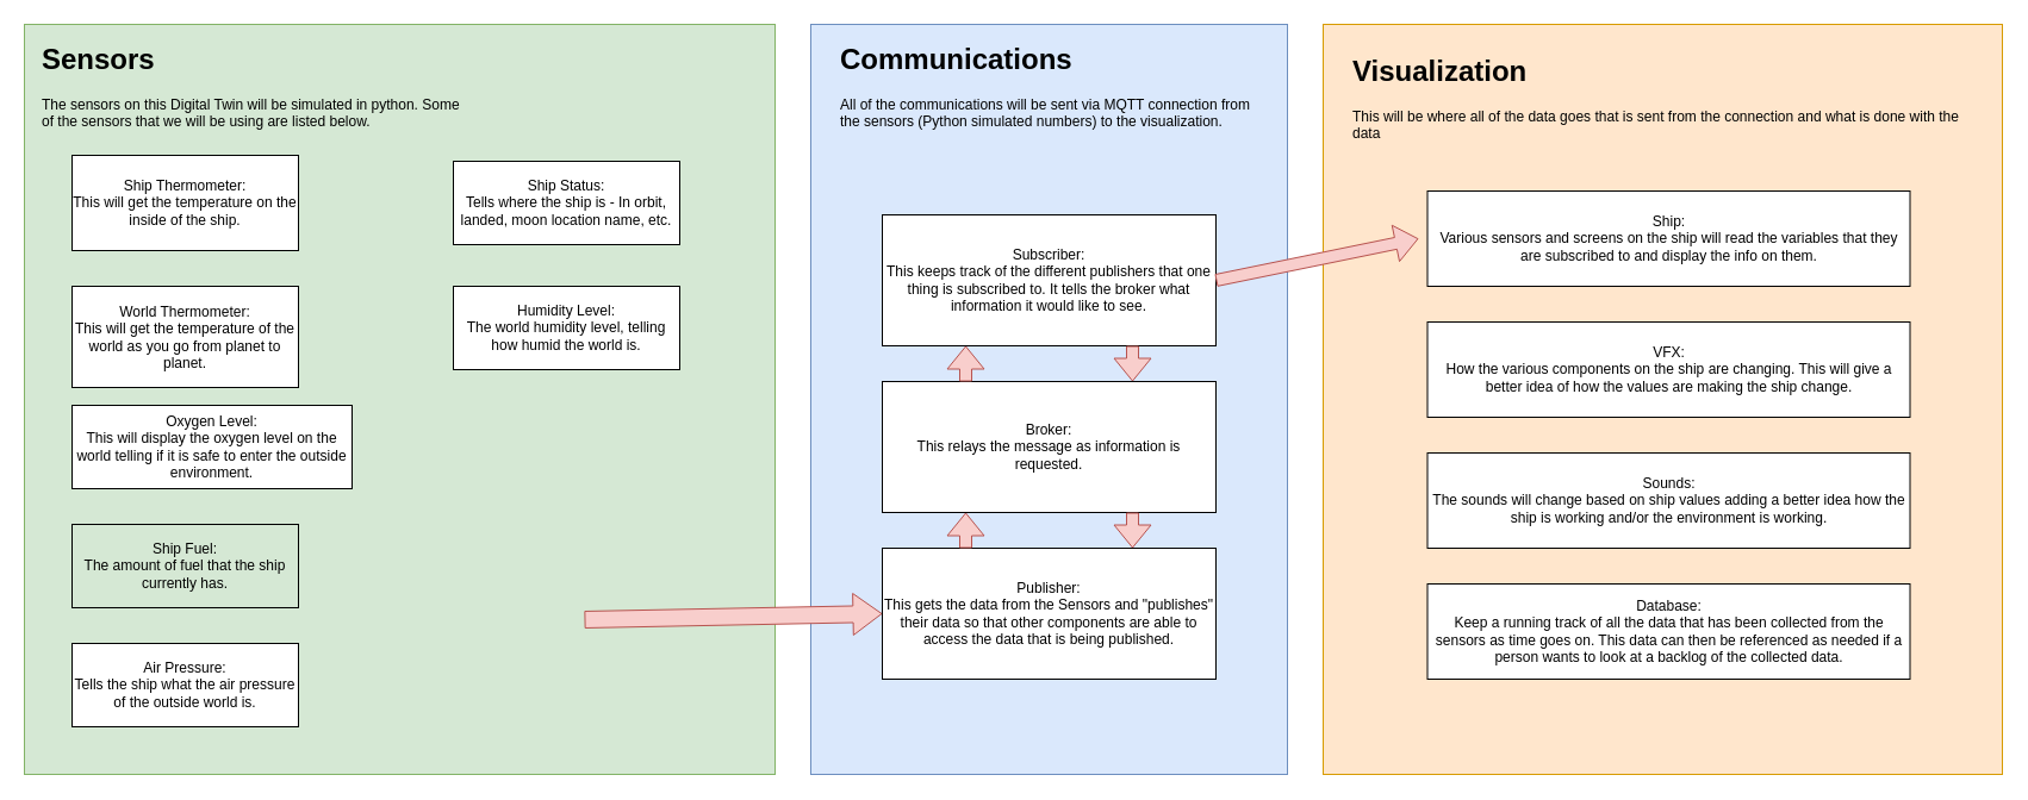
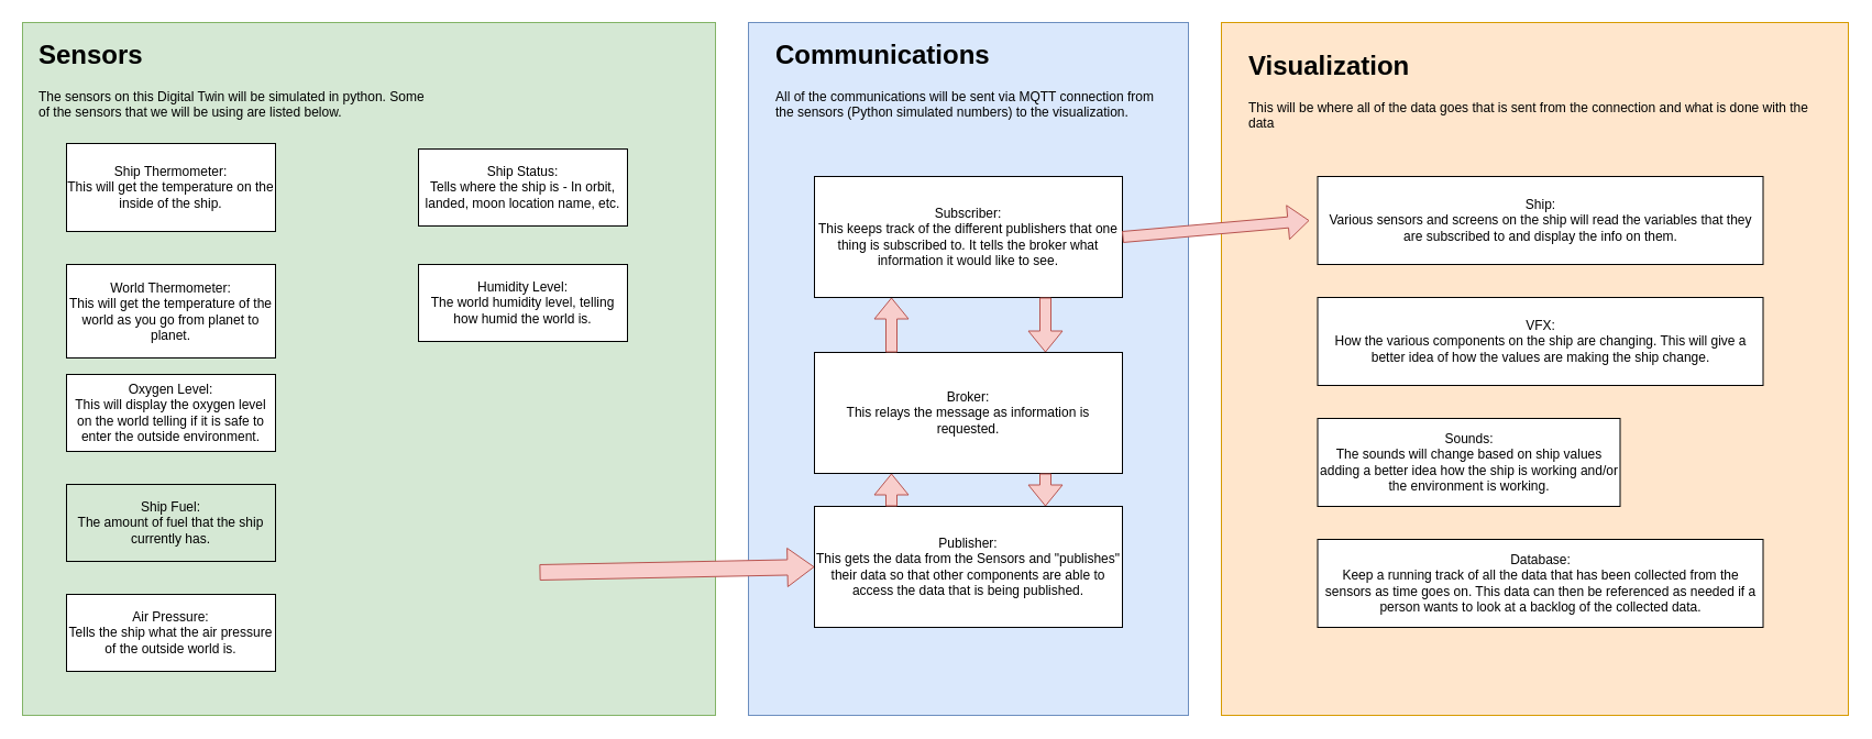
  <mxCell id="0" />
  <mxCell id="1" parent="0" />
  <mxCell id="2" value="" style="whiteSpace=wrap;html=1;aspect=fixed;fillColor=#d5e8d4;strokeColor=#82b366;" vertex="1" parent="1"><mxGeometry x="20" y="20" width="630" height="630" as="geometry" /></mxCell>
  <mxCell id="3" value="&lt;h1&gt;Sensors&lt;/h1&gt;&lt;p&gt;The sensors on this Digital Twin will be simulated in python. Some of the sensors that we will be using are listed below.&lt;br&gt;&lt;/p&gt;" style="text;html=1;strokeColor=none;fillColor=none;spacing=5;spacingTop=-20;whiteSpace=wrap;overflow=hidden;rounded=0;" vertex="1" parent="1"><mxGeometry x="30" y="30" width="370" height="120" as="geometry" /></mxCell>
  <mxCell id="4" value="&lt;div&gt;Ship Thermometer:&lt;/div&gt;&lt;div&gt;This will get the temperature on the inside of the ship.&lt;br&gt;&lt;/div&gt;" style="rounded=0;whiteSpace=wrap;html=1;" vertex="1" parent="1"><mxGeometry x="60" y="130" width="190" height="80" as="geometry" /></mxCell>
  <mxCell id="5" value="&lt;div&gt;World Thermometer:&lt;/div&gt;&lt;div&gt;This will get the temperature of the world as you go from planet to planet.&lt;br&gt;&lt;/div&gt;" style="rounded=0;whiteSpace=wrap;html=1;" vertex="1" parent="1"><mxGeometry x="60" y="240" width="190" height="85" as="geometry" /></mxCell>
- <mxCell id="6" value="&lt;div&gt;Oxygen Level:&lt;/div&gt;&lt;div&gt;This will display the oxygen level on the world telling if it is safe to enter the outside environment.&lt;br&gt;&lt;/div&gt;" style="rounded=0;whiteSpace=wrap;html=1;" vertex="1" parent="1"><mxGeometry x="60" y="340" width="235" height="70" as="geometry" /></mxCell>
+ <mxCell id="6" value="&lt;div&gt;Oxygen Level:&lt;/div&gt;&lt;div&gt;This will display the oxygen level on the world telling if it is safe to enter the outside environment.&lt;br&gt;&lt;/div&gt;" style="rounded=0;whiteSpace=wrap;html=1;" vertex="1" parent="1"><mxGeometry x="60" y="340" width="190" height="70" as="geometry" /></mxCell>
  <mxCell id="7" value="&lt;div&gt;Ship Fuel:&lt;/div&gt;&lt;div&gt;The amount of fuel that the ship currently has.&lt;br&gt;&lt;/div&gt;" style="rounded=0;whiteSpace=wrap;html=1;fillColor=#d5e8d4;" vertex="1" parent="1"><mxGeometry x="60" y="440" width="190" height="70" as="geometry" /></mxCell>
  <mxCell id="8" value="&lt;div&gt;Air Pressure:&lt;/div&gt;&lt;div&gt;Tells the ship what the air pressure of the outside world is.&lt;br&gt;&lt;/div&gt;" style="rounded=0;whiteSpace=wrap;html=1;" vertex="1" parent="1"><mxGeometry x="60" y="540" width="190" height="70" as="geometry" /></mxCell>
  <mxCell id="9" value="&lt;div&gt;Ship Status:&lt;/div&gt;&lt;div&gt;Tells where the ship is - In orbit, landed, moon location name, etc.&lt;br&gt;&lt;/div&gt;" style="rounded=0;whiteSpace=wrap;html=1;" vertex="1" parent="1"><mxGeometry x="380" y="135" width="190" height="70" as="geometry" /></mxCell>
  <mxCell id="10" value="&lt;div&gt;Humidity Level:&lt;/div&gt;&lt;div&gt;The world humidity level, telling how humid the world is.&lt;br&gt;&lt;/div&gt;" style="rounded=0;whiteSpace=wrap;html=1;" vertex="1" parent="1"><mxGeometry x="380" y="240" width="190" height="70" as="geometry" /></mxCell>
  <mxCell id="11" value="" style="rounded=0;whiteSpace=wrap;html=1;fillColor=#dae8fc;strokeColor=#6c8ebf;" vertex="1" parent="1"><mxGeometry x="680" y="20" width="400" height="630" as="geometry" /></mxCell>
  <mxCell id="12" value="&lt;h1&gt;Communications&lt;/h1&gt;&lt;p&gt;All of the communications will be sent via MQTT connection from the sensors (Python simulated numbers) to the visualization.&lt;br&gt;&lt;/p&gt;" style="text;html=1;strokeColor=none;fillColor=none;spacing=5;spacingTop=-20;whiteSpace=wrap;overflow=hidden;rounded=0;" vertex="1" parent="1"><mxGeometry x="700" y="30" width="370" height="120" as="geometry" /></mxCell>
- <mxCell id="13" value="&lt;div&gt;Subscriber:&lt;/div&gt;&lt;div&gt;This keeps track of the different publishers that one thing is subscribed to. It tells the broker what information it would like to see.&lt;br&gt;&lt;/div&gt;" style="rounded=0;whiteSpace=wrap;html=1;" vertex="1" parent="1"><mxGeometry x="740" y="180" width="280" height="110" as="geometry" /></mxCell>
+ <mxCell id="13" value="&lt;div&gt;Subscriber:&lt;/div&gt;&lt;div&gt;This keeps track of the different publishers that one thing is subscribed to. It tells the broker what information it would like to see.&lt;br&gt;&lt;/div&gt;" style="rounded=0;whiteSpace=wrap;html=1;" vertex="1" parent="1"><mxGeometry x="740" y="160" width="280" height="110" as="geometry" /></mxCell>
  <mxCell id="14" value="&lt;div&gt;Publisher:&lt;/div&gt;&lt;div&gt;This gets the data from the Sensors and &quot;publishes&quot; their data so that other components are able to access the data that is being published.&lt;br&gt;&lt;/div&gt;" style="rounded=0;whiteSpace=wrap;html=1;" vertex="1" parent="1"><mxGeometry x="740" y="460" width="280" height="110" as="geometry" /></mxCell>
  <mxCell id="15" value="&lt;div&gt;Broker:&lt;/div&gt;&lt;div&gt;This relays the message as information is requested.&lt;br&gt;&lt;/div&gt;" style="rounded=0;whiteSpace=wrap;html=1;" vertex="1" parent="1"><mxGeometry x="740" y="320" width="280" height="110" as="geometry" /></mxCell>
  <mxCell id="16" value="" style="shape=flexArrow;endArrow=classic;html=1;rounded=0;width=14;endSize=7.68;entryX=0;entryY=0.5;entryDx=0;entryDy=0;fillColor=#f8cecc;strokeColor=#b85450;" edge="1" parent="1" target="14"><mxGeometry width="50" height="50" relative="1" as="geometry"><mxPoint x="490" y="520" as="sourcePoint" /><mxPoint x="550" y="480" as="targetPoint" /></mxGeometry></mxCell>
  <mxCell id="17" value="" style="shape=flexArrow;endArrow=classic;html=1;rounded=0;exitX=0.25;exitY=0;exitDx=0;exitDy=0;entryX=0.25;entryY=1;entryDx=0;entryDy=0;fillColor=#f8cecc;strokeColor=#b85450;" edge="1" parent="1" source="14" target="15"><mxGeometry width="50" height="50" relative="1" as="geometry"><mxPoint x="950" y="530" as="sourcePoint" /><mxPoint x="1000" y="480" as="targetPoint" /></mxGeometry></mxCell>
  <mxCell id="18" value="" style="shape=flexArrow;endArrow=classic;html=1;rounded=0;exitX=0.25;exitY=0;exitDx=0;exitDy=0;entryX=0.25;entryY=1;entryDx=0;entryDy=0;fillColor=#f8cecc;strokeColor=#b85450;" edge="1" parent="1" source="15" target="13"><mxGeometry width="50" height="50" relative="1" as="geometry"><mxPoint x="820" y="350" as="sourcePoint" /><mxPoint x="870" y="300" as="targetPoint" /></mxGeometry></mxCell>
  <mxCell id="19" value="" style="rounded=0;whiteSpace=wrap;html=1;fillColor=#ffe6cc;strokeColor=#d79b00;" vertex="1" parent="1"><mxGeometry x="1110" y="20" width="570" height="630" as="geometry" /></mxCell>
  <mxCell id="20" value="&lt;h1&gt;Visualization&lt;/h1&gt;&lt;p&gt;This will be where all of the data goes that is sent from the connection and what is done with the data&lt;br&gt;&lt;/p&gt;" style="text;html=1;strokeColor=none;fillColor=none;spacing=5;spacingTop=-20;whiteSpace=wrap;overflow=hidden;rounded=0;" vertex="1" parent="1"><mxGeometry x="1130" y="40" width="540" height="120" as="geometry" /></mxCell>
  <mxCell id="21" value="" style="shape=flexArrow;endArrow=classic;html=1;rounded=0;exitX=1;exitY=0.5;exitDx=0;exitDy=0;fillColor=#f8cecc;strokeColor=#b85450;" edge="1" parent="1" source="13"><mxGeometry width="50" height="50" relative="1" as="geometry"><mxPoint x="1140" y="240" as="sourcePoint" /><mxPoint x="1190" y="200" as="targetPoint" /></mxGeometry></mxCell>
  <mxCell id="22" value="&lt;div&gt;Ship: &lt;br&gt;&lt;/div&gt;&lt;div&gt;Various sensors and screens on the ship will read the variables that they are subscribed to and display the info on them.&lt;br&gt;&lt;/div&gt;" style="rounded=0;whiteSpace=wrap;html=1;" vertex="1" parent="1"><mxGeometry x="1197.5" y="160" width="405" height="80" as="geometry" /></mxCell>
  <mxCell id="23" value="&lt;div&gt;VFX: &lt;br&gt;&lt;/div&gt;&lt;div&gt;How the various components on the ship are changing. This will give a better idea of how the values are making the ship change.&lt;br&gt;&lt;/div&gt;" style="rounded=0;whiteSpace=wrap;html=1;" vertex="1" parent="1"><mxGeometry x="1197.5" y="270" width="405" height="80" as="geometry" /></mxCell>
- <mxCell id="24" value="&lt;div&gt;Sounds:&lt;br&gt;&lt;/div&gt;&lt;div&gt;The sounds will change based on ship values adding a better idea how the ship is working and/or the environment is working.&lt;br&gt;&lt;/div&gt;" style="rounded=0;whiteSpace=wrap;html=1;" vertex="1" parent="1"><mxGeometry x="1197.5" y="380" width="405" height="80" as="geometry" /></mxCell>
+ <mxCell id="24" value="&lt;div&gt;Sounds:&lt;br&gt;&lt;/div&gt;&lt;div&gt;The sounds will change based on ship values adding a better idea how the ship is working and/or the environment is working.&lt;br&gt;&lt;/div&gt;" style="rounded=0;whiteSpace=wrap;html=1;" vertex="1" parent="1"><mxGeometry x="1197.5" y="380" width="275" height="80" as="geometry" /></mxCell>
  <mxCell id="25" value="&lt;div&gt;Database:&lt;/div&gt;&lt;div&gt;Keep a running track of all the data that has been collected from the sensors as time goes on. This data can then be referenced as needed if a person wants to look at a backlog of the collected data.&lt;br&gt;&lt;/div&gt;" style="rounded=0;whiteSpace=wrap;html=1;" vertex="1" parent="1"><mxGeometry x="1197.5" y="490" width="405" height="80" as="geometry" /></mxCell>
  <mxCell id="26" value="" style="shape=flexArrow;endArrow=classic;html=1;rounded=0;exitX=0.75;exitY=1;exitDx=0;exitDy=0;entryX=0.75;entryY=0;entryDx=0;entryDy=0;fillColor=#f8cecc;strokeColor=#b85450;" edge="1" parent="1" source="13" target="15"><mxGeometry width="50" height="50" relative="1" as="geometry"><mxPoint x="1030" y="460" as="sourcePoint" /><mxPoint x="1080" y="410" as="targetPoint" /></mxGeometry></mxCell>
  <mxCell id="27" value="" style="shape=flexArrow;endArrow=classic;html=1;rounded=0;exitX=0.75;exitY=1;exitDx=0;exitDy=0;entryX=0.75;entryY=0;entryDx=0;entryDy=0;fillColor=#f8cecc;strokeColor=#b85450;" edge="1" parent="1" source="15" target="14"><mxGeometry width="50" height="50" relative="1" as="geometry"><mxPoint x="1040" y="470" as="sourcePoint" /><mxPoint x="1090" y="420" as="targetPoint" /></mxGeometry></mxCell>
